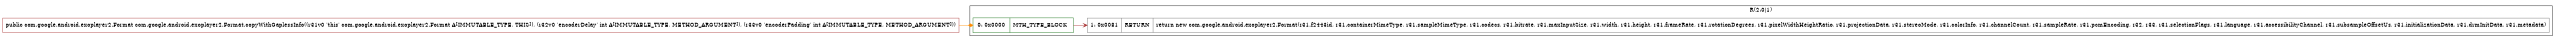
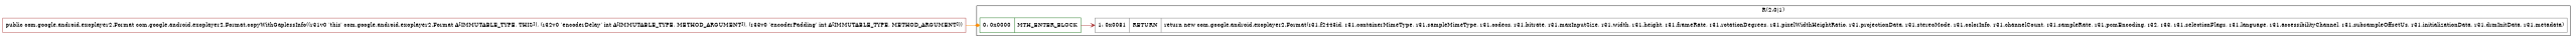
  digraph {
    rankdir=LR
    fontname="DejaVu Serif"
    node [shape=record fontname="DejaVu Serif"]
    edge [fontname="DejaVu Serif"]
-   n1 [color=darkgreen label="{0\:\ 0x0000|MTH_TYPE_BLOCK\l}"]
+   n1 [color=darkgreen label="{0\:\ 0x0000|MTH_ENTER_BLOCK\l}"]
    n2 [color=gray40 label="{1\:\ 0x0081|RETURN\l|return new com.google.android.exoplayer2.Format(r31.f2443id, r31.containerMimeType, r31.sampleMimeType, r31.codecs, r31.bitrate, r31.maxInputSize, r31.width, r31.height, r31.frameRate, r31.rotationDegrees, r31.pixelWidthHeightRatio, r31.projectionData, r31.stereoMode, r31.colorInfo, r31.channelCount, r31.sampleRate, r31.pcmEncoding, r32, r33, r31.selectionFlags, r31.language, r31.accessibilityChannel, r31.subsampleOffsetUs, r31.initializationData, r31.drmInitData, r31.metadata)\l}"]
    n3 [label="{public com.google.android.exoplayer2.Format com.google.android.exoplayer2.Format.copyWithGaplessInfo((r31v0 'this' com.google.android.exoplayer2.Format A[IMMUTABLE_TYPE, THIS]), (r32v0 'encoderDelay' int A[IMMUTABLE_TYPE, METHOD_ARGUMENT]), (r33v0 'encoderPadding' int A[IMMUTABLE_TYPE, METHOD_ARGUMENT])) }" color=brown]
    subgraph cluster_1 {
      label="R(2:0|1)"
      n1
      n2
    }
    n1 -> n2 [color=brown arrowhead=vee]
    n3 -> n1 [color=darkorange arrowhead=diamond]
  }
